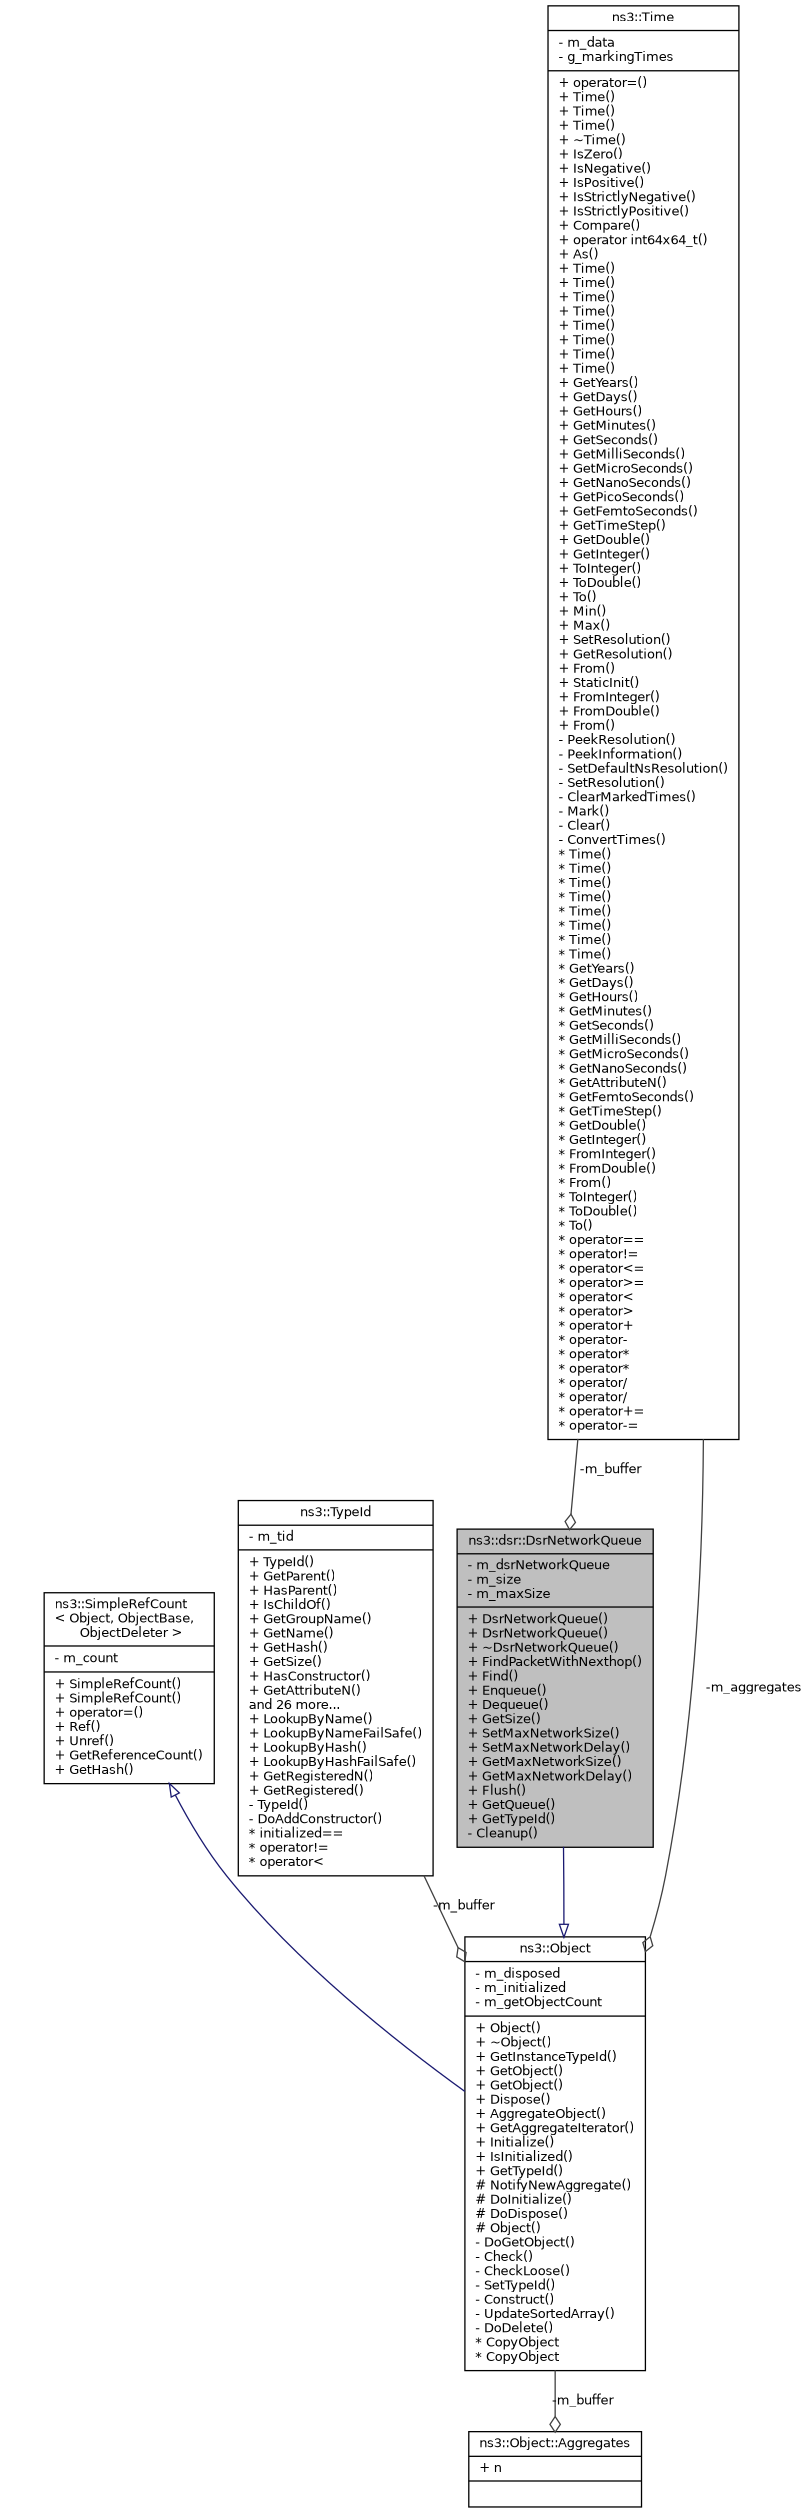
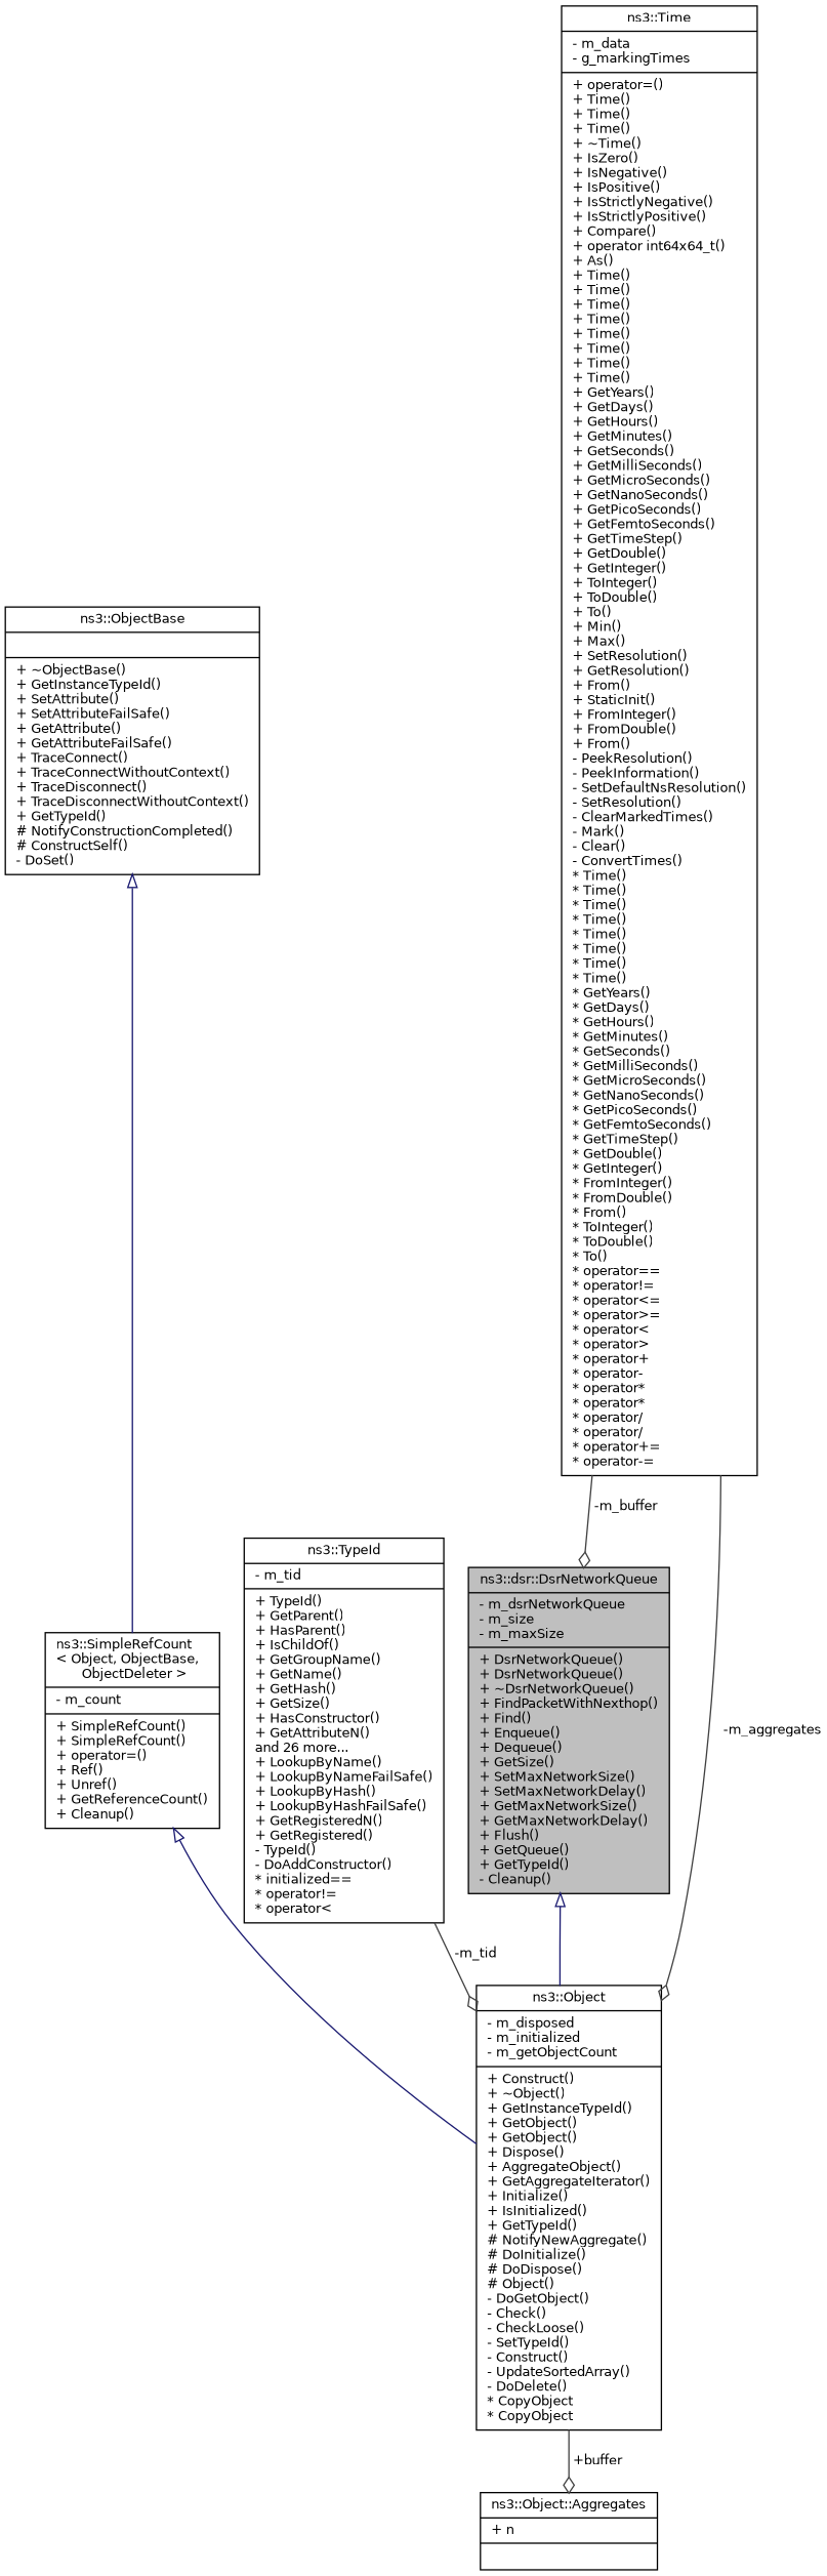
  digraph {
    node [color=black fillcolor=white fontname=Helvetica fontsize=10 shape=record style=filled]
    edge [color=grey25 fontname=Helvetica fontsize=10 labelfontname=Helvetica labelfontsize=10 style=solid arrowhead=odiamond]
    n1 [fillcolor=grey75 fontcolor=black height=0.2 label="{ns3::dsr::DsrNetworkQueue\n|- m_dsrNetworkQueue\l- m_size\l- m_maxSize\l|+ DsrNetworkQueue()\l+ DsrNetworkQueue()\l+ ~DsrNetworkQueue()\l+ FindPacketWithNexthop()\l+ Find()\l+ Enqueue()\l+ Dequeue()\l+ GetSize()\l+ SetMaxNetworkSize()\l+ SetMaxNetworkDelay()\l+ GetMaxNetworkSize()\l+ GetMaxNetworkDelay()\l+ Flush()\l+ GetQueue()\l+ GetTypeId()\l- Cleanup()\l}" width=0.4]
-   n2 [height=0.2 label="{ns3::Object\n|- m_disposed\l- m_initialized\l- m_getObjectCount\l|+ Object()\l+ ~Object()\l+ GetInstanceTypeId()\l+ GetObject()\l+ GetObject()\l+ Dispose()\l+ AggregateObject()\l+ GetAggregateIterator()\l+ Initialize()\l+ IsInitialized()\l+ GetTypeId()\l# NotifyNewAggregate()\l# DoInitialize()\l# DoDispose()\l# Object()\l- DoGetObject()\l- Check()\l- CheckLoose()\l- SetTypeId()\l- Construct()\l- UpdateSortedArray()\l- DoDelete()\l* CopyObject\l* CopyObject\l}" width=0.4]
+   n2 [height=0.2 label="{ns3::Object\n|- m_disposed\l- m_initialized\l- m_getObjectCount\l|+ Construct()\l+ ~Object()\l+ GetInstanceTypeId()\l+ GetObject()\l+ GetObject()\l+ Dispose()\l+ AggregateObject()\l+ GetAggregateIterator()\l+ Initialize()\l+ IsInitialized()\l+ GetTypeId()\l# NotifyNewAggregate()\l# DoInitialize()\l# DoDispose()\l# Object()\l- DoGetObject()\l- Check()\l- CheckLoose()\l- SetTypeId()\l- Construct()\l- UpdateSortedArray()\l- DoDelete()\l* CopyObject\l* CopyObject\l}" width=0.4]
    n3 [height=0.2 label="{ns3::Object::Aggregates\n|+ n\l|}" width=0.4]
-   n4 [height=0.2 label="{ns3::SimpleRefCount\l\< Object, ObjectBase,\l ObjectDeleter \>\n|- m_count\l|+ SimpleRefCount()\l+ SimpleRefCount()\l+ operator=()\l+ Ref()\l+ Unref()\l+ GetReferenceCount()\l+ GetHash()\l}" width=0.4]
+   n4 [height=0.2 label="{ns3::SimpleRefCount\l\< Object, ObjectBase,\l ObjectDeleter \>\n|- m_count\l|+ SimpleRefCount()\l+ SimpleRefCount()\l+ operator=()\l+ Ref()\l+ Unref()\l+ GetReferenceCount()\l+ Cleanup()\l}" width=0.4]
+   n5 [height=0.2 label="{ns3::ObjectBase\n||+ ~ObjectBase()\l+ GetInstanceTypeId()\l+ SetAttribute()\l+ SetAttributeFailSafe()\l+ GetAttribute()\l+ GetAttributeFailSafe()\l+ TraceConnect()\l+ TraceConnectWithoutContext()\l+ TraceDisconnect()\l+ TraceDisconnectWithoutContext()\l+ GetTypeId()\l# NotifyConstructionCompleted()\l# ConstructSelf()\l- DoSet()\l}" width=0.4]
    n6 [height=0.2 label="{ns3::TypeId\n|- m_tid\l|+ TypeId()\l+ GetParent()\l+ HasParent()\l+ IsChildOf()\l+ GetGroupName()\l+ GetName()\l+ GetHash()\l+ GetSize()\l+ HasConstructor()\l+ GetAttributeN()\land 26 more...\l+ LookupByName()\l+ LookupByNameFailSafe()\l+ LookupByHash()\l+ LookupByHashFailSafe()\l+ GetRegisteredN()\l+ GetRegistered()\l- TypeId()\l- DoAddConstructor()\l* initialized==\l* operator!=\l* operator\<\l}" width=0.4]
-   n7 [height=0.2 label="{ns3::Time\n|- m_data\l- g_markingTimes\l|+ operator=()\l+ Time()\l+ Time()\l+ Time()\l+ ~Time()\l+ IsZero()\l+ IsNegative()\l+ IsPositive()\l+ IsStrictlyNegative()\l+ IsStrictlyPositive()\l+ Compare()\l+ operator int64x64_t()\l+ As()\l+ Time()\l+ Time()\l+ Time()\l+ Time()\l+ Time()\l+ Time()\l+ Time()\l+ Time()\l+ GetYears()\l+ GetDays()\l+ GetHours()\l+ GetMinutes()\l+ GetSeconds()\l+ GetMilliSeconds()\l+ GetMicroSeconds()\l+ GetNanoSeconds()\l+ GetPicoSeconds()\l+ GetFemtoSeconds()\l+ GetTimeStep()\l+ GetDouble()\l+ GetInteger()\l+ ToInteger()\l+ ToDouble()\l+ To()\l+ Min()\l+ Max()\l+ SetResolution()\l+ GetResolution()\l+ From()\l+ StaticInit()\l+ FromInteger()\l+ FromDouble()\l+ From()\l- PeekResolution()\l- PeekInformation()\l- SetDefaultNsResolution()\l- SetResolution()\l- ClearMarkedTimes()\l- Mark()\l- Clear()\l- ConvertTimes()\l* Time()\l* Time()\l* Time()\l* Time()\l* Time()\l* Time()\l* Time()\l* Time()\l* GetYears()\l* GetDays()\l* GetHours()\l* GetMinutes()\l* GetSeconds()\l* GetMilliSeconds()\l* GetMicroSeconds()\l* GetNanoSeconds()\l* GetAttributeN()\l* GetFemtoSeconds()\l* GetTimeStep()\l* GetDouble()\l* GetInteger()\l* FromInteger()\l* FromDouble()\l* From()\l* ToInteger()\l* ToDouble()\l* To()\l* operator==\l* operator!=\l* operator\<=\l* operator\>=\l* operator\<\l* operator\>\l* operator+\l* operator-\l* operator*\l* operator*\l* operator/\l* operator/\l* operator+=\l* operator-=\l}" width=0.4]
-   n2 -> n1 [arrowtail=onormal color=midnightblue dir=back arrowhead=""]
-   n2 -> n3 [label=" -m_buffer"]
+   n7 [height=0.2 label="{ns3::Time\n|- m_data\l- g_markingTimes\l|+ operator=()\l+ Time()\l+ Time()\l+ Time()\l+ ~Time()\l+ IsZero()\l+ IsNegative()\l+ IsPositive()\l+ IsStrictlyNegative()\l+ IsStrictlyPositive()\l+ Compare()\l+ operator int64x64_t()\l+ As()\l+ Time()\l+ Time()\l+ Time()\l+ Time()\l+ Time()\l+ Time()\l+ Time()\l+ Time()\l+ GetYears()\l+ GetDays()\l+ GetHours()\l+ GetMinutes()\l+ GetSeconds()\l+ GetMilliSeconds()\l+ GetMicroSeconds()\l+ GetNanoSeconds()\l+ GetPicoSeconds()\l+ GetFemtoSeconds()\l+ GetTimeStep()\l+ GetDouble()\l+ GetInteger()\l+ ToInteger()\l+ ToDouble()\l+ To()\l+ Min()\l+ Max()\l+ SetResolution()\l+ GetResolution()\l+ From()\l+ StaticInit()\l+ FromInteger()\l+ FromDouble()\l+ From()\l- PeekResolution()\l- PeekInformation()\l- SetDefaultNsResolution()\l- SetResolution()\l- ClearMarkedTimes()\l- Mark()\l- Clear()\l- ConvertTimes()\l* Time()\l* Time()\l* Time()\l* Time()\l* Time()\l* Time()\l* Time()\l* Time()\l* GetYears()\l* GetDays()\l* GetHours()\l* GetMinutes()\l* GetSeconds()\l* GetMilliSeconds()\l* GetMicroSeconds()\l* GetNanoSeconds()\l* GetPicoSeconds()\l* GetFemtoSeconds()\l* GetTimeStep()\l* GetDouble()\l* GetInteger()\l* FromInteger()\l* FromDouble()\l* From()\l* ToInteger()\l* ToDouble()\l* To()\l* operator==\l* operator!=\l* operator\<=\l* operator\>=\l* operator\<\l* operator\>\l* operator+\l* operator-\l* operator*\l* operator*\l* operator/\l* operator/\l* operator+=\l* operator-=\l}" width=0.4]
+   n1 -> n2 [arrowtail=onormal color=midnightblue dir=back arrowhead=""]
+   n2 -> n3 [label=" +buffer"]
    n4 -> n2 [arrowtail=onormal color=midnightblue dir=back arrowhead=""]
-   n6 -> n2 [label=" -m_buffer"]
+   n5 -> n4 [arrowtail=onormal color=midnightblue dir=back arrowhead=""]
+   n6 -> n2 [label=" -m_tid"]
    n7 -> n1 [label=" -m_buffer"]
    n7 -> n2 [label=" -m_aggregates"]
  }
